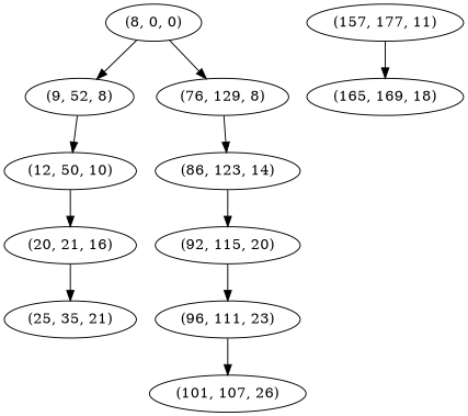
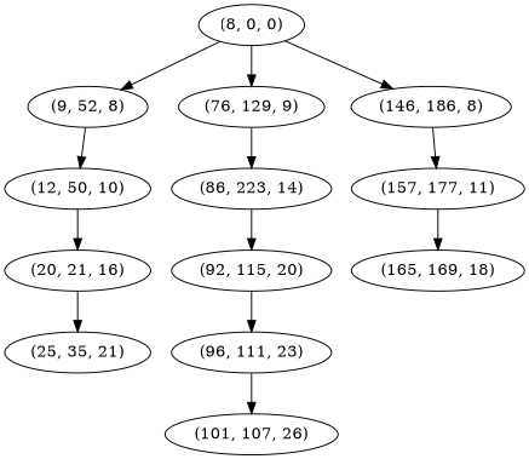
  digraph {
    n1 [label="(8, 0, 0)"]
    "(9, 52, 8)"
-   "(76, 129, 9)" [label="(76, 129, 8)"]
+   "(76, 129, 9)"
+   "(146, 186, 8)"
    "(12, 50, 10)"
-   "(86, 123, 14)"
+   "(86, 123, 14)" [label="(86, 223, 14)"]
    "(157, 177, 11)"
    n8 [label="(20, 21, 16)"]
    "(25, 35, 21)"
    "(92, 115, 20)"
    "(96, 111, 23)"
    n12 [label="(101, 107, 26)"]
    "(165, 169, 18)"
    n1 -> "(9, 52, 8)"
    n1 -> "(76, 129, 9)"
+   n1 -> "(146, 186, 8)"
    "(9, 52, 8)" -> "(12, 50, 10)"
    "(76, 129, 9)" -> "(86, 123, 14)"
+   "(146, 186, 8)" -> "(157, 177, 11)"
    "(12, 50, 10)" -> n8
    "(86, 123, 14)" -> "(92, 115, 20)"
    "(157, 177, 11)" -> "(165, 169, 18)"
    n8 -> "(25, 35, 21)"
    "(92, 115, 20)" -> "(96, 111, 23)"
    "(96, 111, 23)" -> n12
  }
